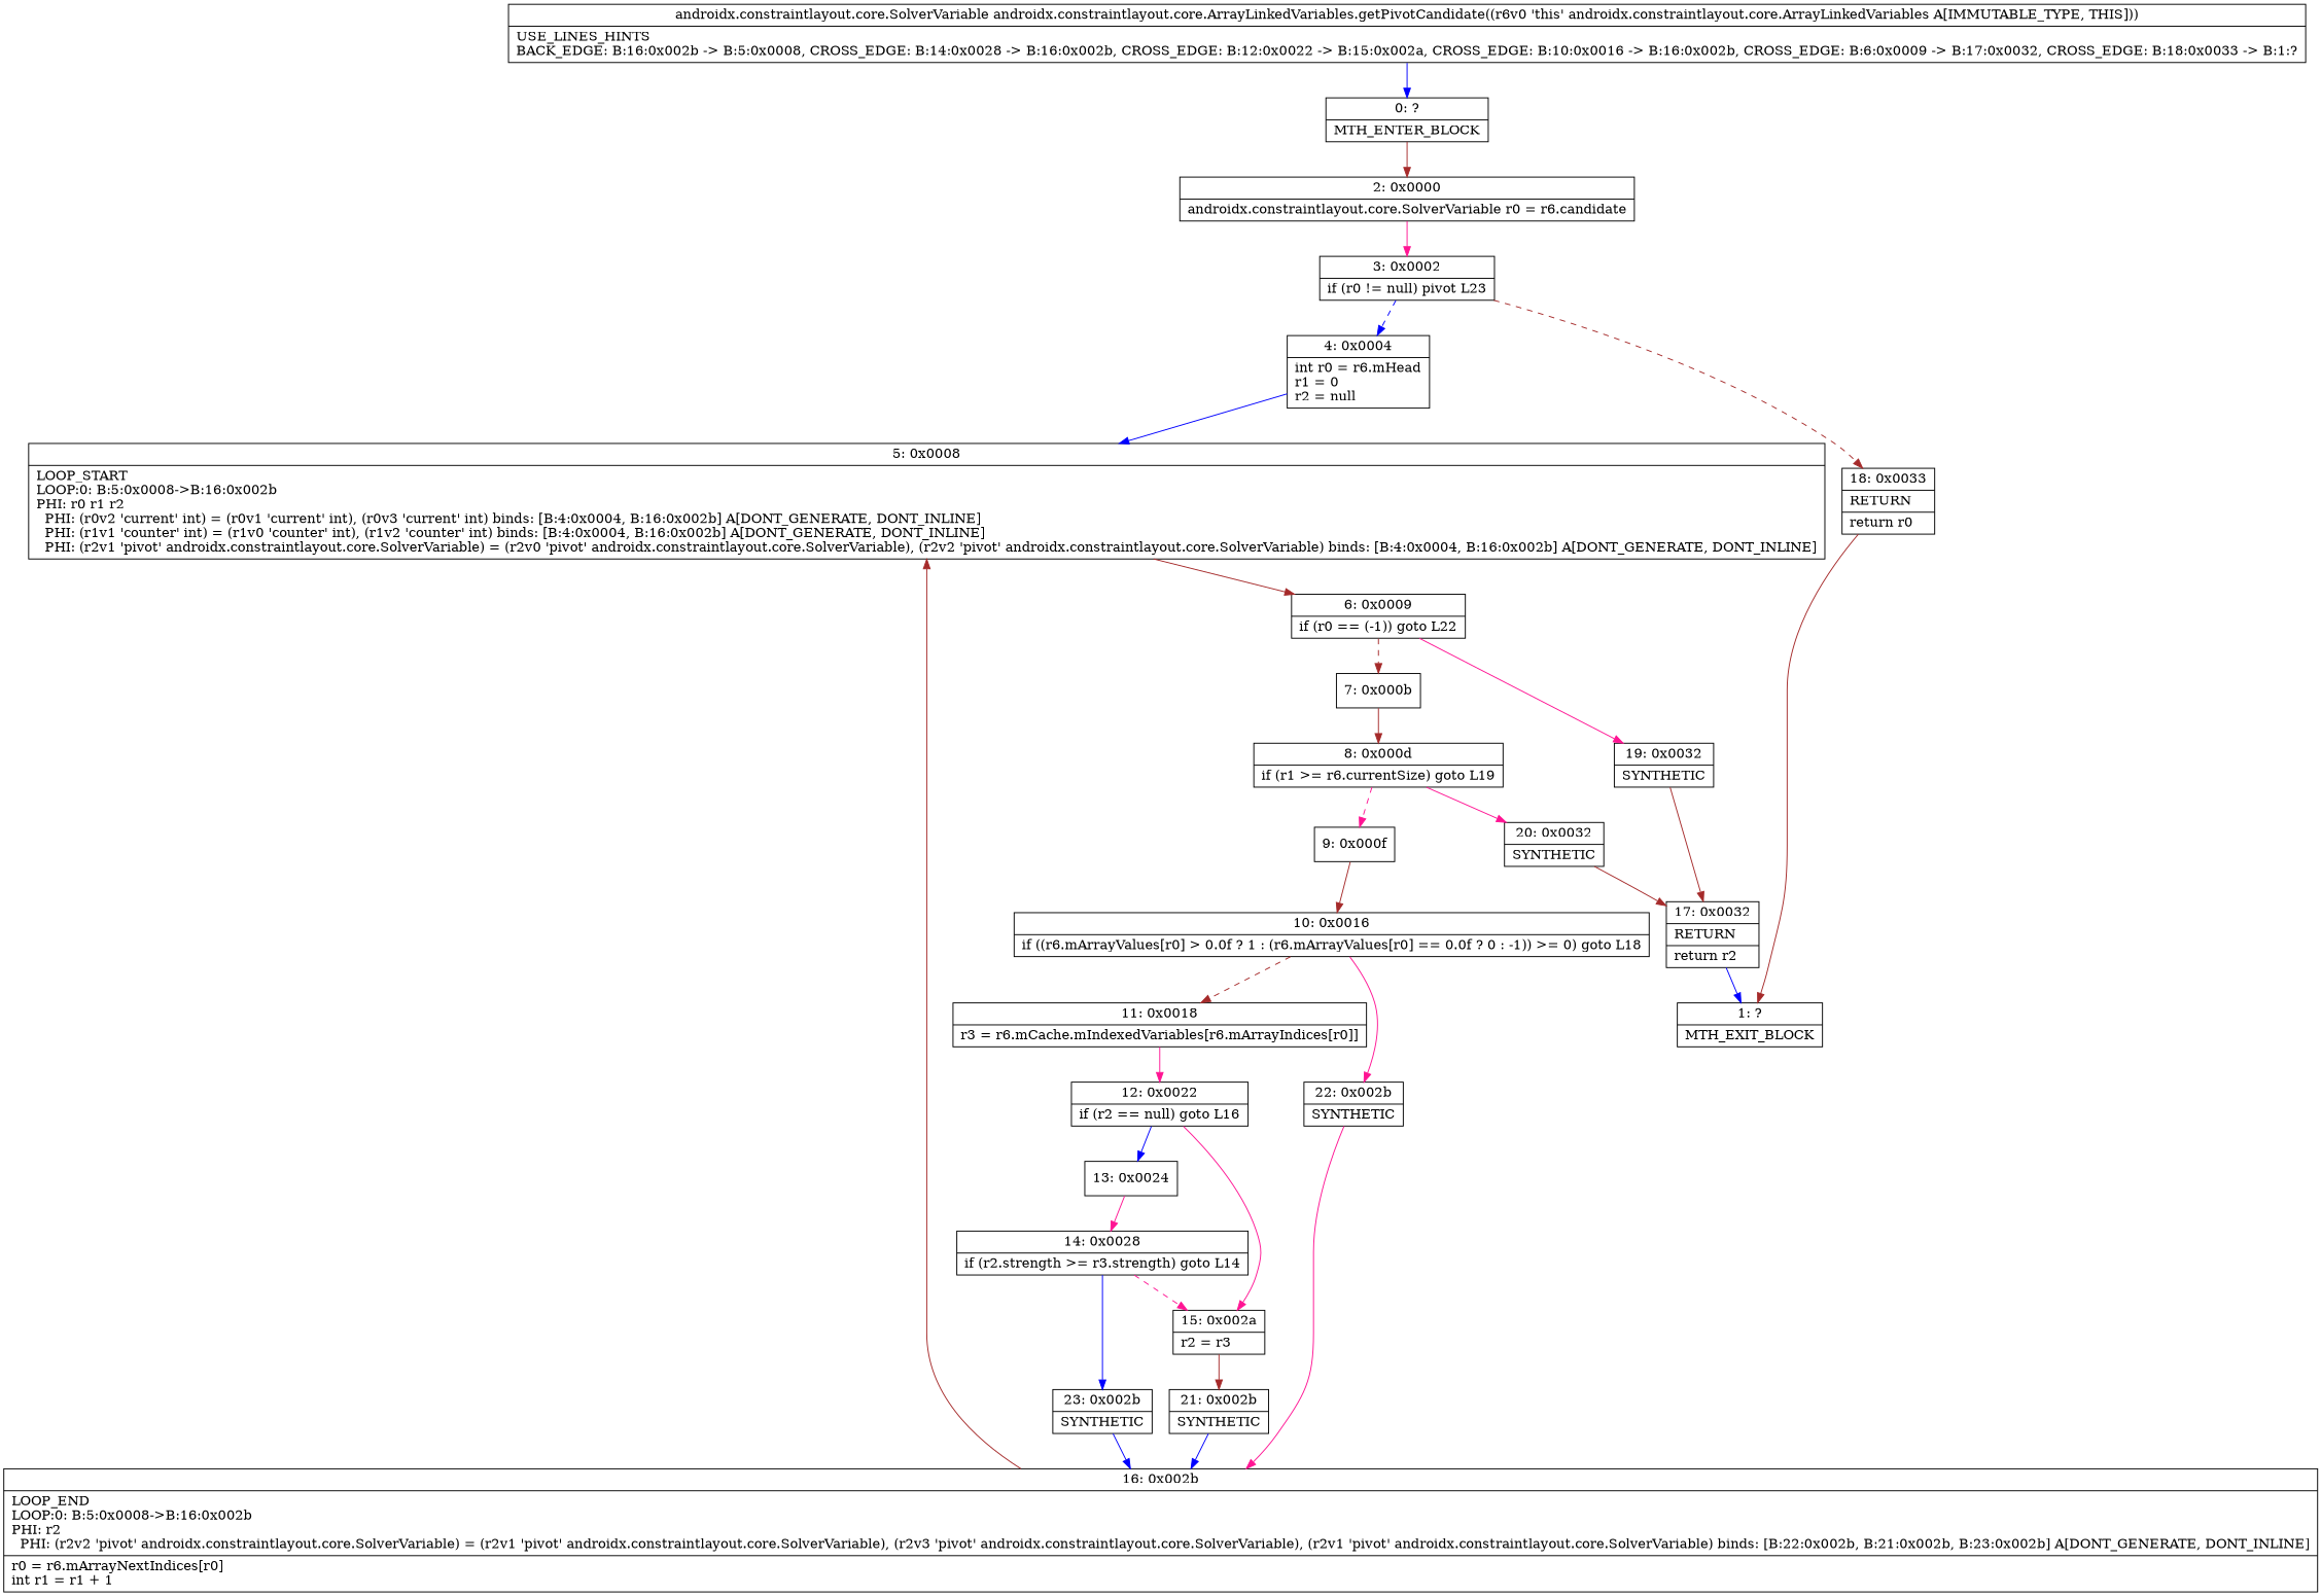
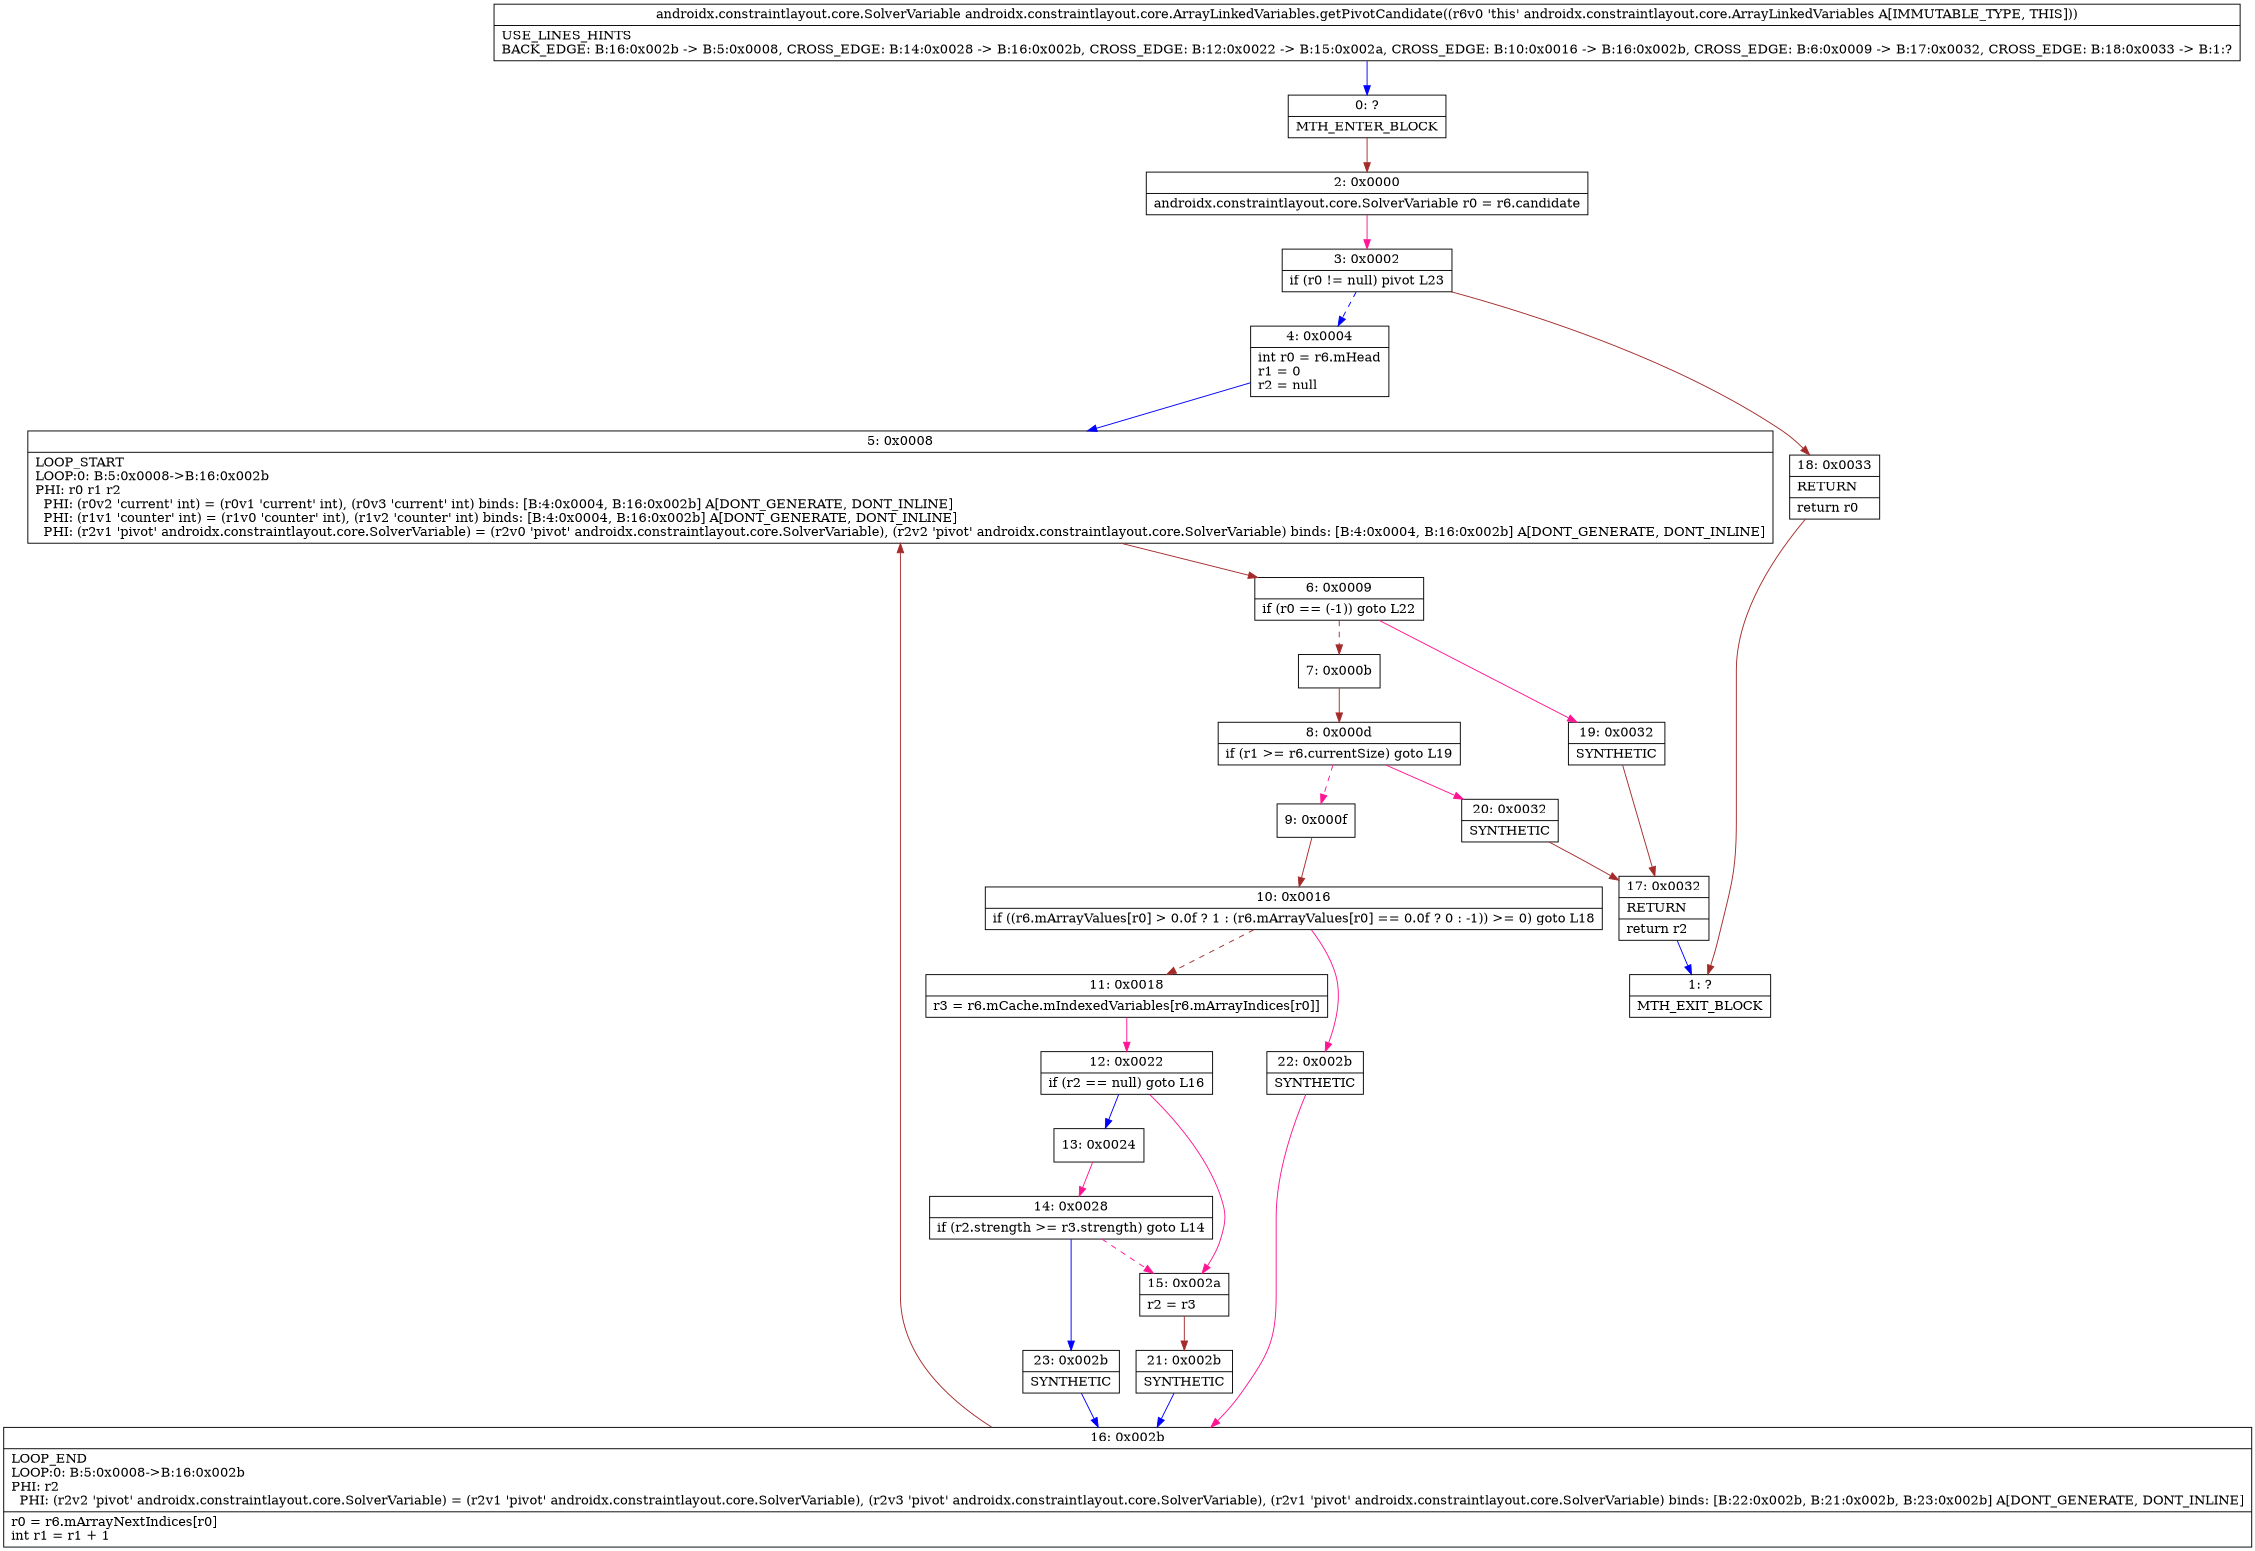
  digraph {
    node [shape=record]
    edge [color=brown]
    n1 [label="{0\:\ ?|MTH_ENTER_BLOCK\l}"]
    n2 [label="{2\:\ 0x0000|androidx.constraintlayout.core.SolverVariable r0 = r6.candidate\l}"]
    n3 [label="{3\:\ 0x0002|if (r0 != null) pivot L23\l}"]
    n4 [label="{4\:\ 0x0004|int r0 = r6.mHead\lr1 = 0\lr2 = null\l}"]
    n5 [label="{18\:\ 0x0033|RETURN\l|return r0\l}"]
    n6 [label="{5\:\ 0x0008|LOOP_START\lLOOP:0: B:5:0x0008\-\>B:16:0x002b\lPHI: r0 r1 r2 \l  PHI: (r0v2 'current' int) = (r0v1 'current' int), (r0v3 'current' int) binds: [B:4:0x0004, B:16:0x002b] A[DONT_GENERATE, DONT_INLINE]\l  PHI: (r1v1 'counter' int) = (r1v0 'counter' int), (r1v2 'counter' int) binds: [B:4:0x0004, B:16:0x002b] A[DONT_GENERATE, DONT_INLINE]\l  PHI: (r2v1 'pivot' androidx.constraintlayout.core.SolverVariable) = (r2v0 'pivot' androidx.constraintlayout.core.SolverVariable), (r2v2 'pivot' androidx.constraintlayout.core.SolverVariable) binds: [B:4:0x0004, B:16:0x002b] A[DONT_GENERATE, DONT_INLINE]\l}"]
    n7 [label="{1\:\ ?|MTH_EXIT_BLOCK\l}"]
    n8 [label="{6\:\ 0x0009|if (r0 == (\-1)) goto L22\l}"]
    n9 [label="{7\:\ 0x000b}"]
    n10 [label="{19\:\ 0x0032|SYNTHETIC\l}"]
    n11 [label="{8\:\ 0x000d|if (r1 \>= r6.currentSize) goto L19\l}"]
    n12 [label="{17\:\ 0x0032|RETURN\l|return r2\l}"]
    n13 [label="{9\:\ 0x000f}"]
    n14 [label="{20\:\ 0x0032|SYNTHETIC\l}"]
    n15 [label="{10\:\ 0x0016|if ((r6.mArrayValues[r0] \> 0.0f ? 1 : (r6.mArrayValues[r0] == 0.0f ? 0 : \-1)) \>= 0) goto L18\l}"]
    n16 [label="{11\:\ 0x0018|r3 = r6.mCache.mIndexedVariables[r6.mArrayIndices[r0]]\l}"]
    n17 [label="{22\:\ 0x002b|SYNTHETIC\l}"]
    n18 [label="{12\:\ 0x0022|if (r2 == null) goto L16\l}"]
    n19 [label="{16\:\ 0x002b|LOOP_END\lLOOP:0: B:5:0x0008\-\>B:16:0x002b\lPHI: r2 \l  PHI: (r2v2 'pivot' androidx.constraintlayout.core.SolverVariable) = (r2v1 'pivot' androidx.constraintlayout.core.SolverVariable), (r2v3 'pivot' androidx.constraintlayout.core.SolverVariable), (r2v1 'pivot' androidx.constraintlayout.core.SolverVariable) binds: [B:22:0x002b, B:21:0x002b, B:23:0x002b] A[DONT_GENERATE, DONT_INLINE]\l|r0 = r6.mArrayNextIndices[r0]\lint r1 = r1 + 1\l}"]
    n20 [label="{13\:\ 0x0024}"]
    n21 [label="{15\:\ 0x002a|r2 = r3\l}"]
    n22 [label="{14\:\ 0x0028|if (r2.strength \>= r3.strength) goto L14\l}"]
    n23 [label="{21\:\ 0x002b|SYNTHETIC\l}"]
    n24 [label="{23\:\ 0x002b|SYNTHETIC\l}"]
    n25 [label="{androidx.constraintlayout.core.SolverVariable androidx.constraintlayout.core.ArrayLinkedVariables.getPivotCandidate((r6v0 'this' androidx.constraintlayout.core.ArrayLinkedVariables A[IMMUTABLE_TYPE, THIS]))  | USE_LINES_HINTS\lBACK_EDGE: B:16:0x002b \-\> B:5:0x0008, CROSS_EDGE: B:14:0x0028 \-\> B:16:0x002b, CROSS_EDGE: B:12:0x0022 \-\> B:15:0x002a, CROSS_EDGE: B:10:0x0016 \-\> B:16:0x002b, CROSS_EDGE: B:6:0x0009 \-\> B:17:0x0032, CROSS_EDGE: B:18:0x0033 \-\> B:1:?\l}"]
    n1 -> n2
    n2 -> n3 [color=deeppink]
    n3 -> n4 [color=blue style=dashed]
-   n3 -> n5 [style=dashed]
+   n3 -> n5
    n4 -> n6 [color=blue]
    n5 -> n7
    n6 -> n8
    n8 -> n9 [style=dashed]
    n8 -> n10 [color=deeppink]
    n9 -> n11
    n10 -> n12
    n11 -> n13 [color=deeppink style=dashed]
    n11 -> n14 [color=deeppink]
    n12 -> n7 [color=blue]
    n13 -> n15
    n14 -> n12
    n15 -> n16 [style=dashed]
    n15 -> n17 [color=deeppink]
    n16 -> n18 [color=deeppink]
    n17 -> n19 [color=deeppink]
    n18 -> n20 [color=blue style=solid]
    n18 -> n21 [color=deeppink]
    n19 -> n6
    n20 -> n22 [color=deeppink]
    n21 -> n23
    n22 -> n21 [color=deeppink style=dashed]
    n22 -> n24 [color=blue]
    n23 -> n19 [color=blue]
    n24 -> n19 [color=blue]
    n25 -> n1 [color=blue]
  }
